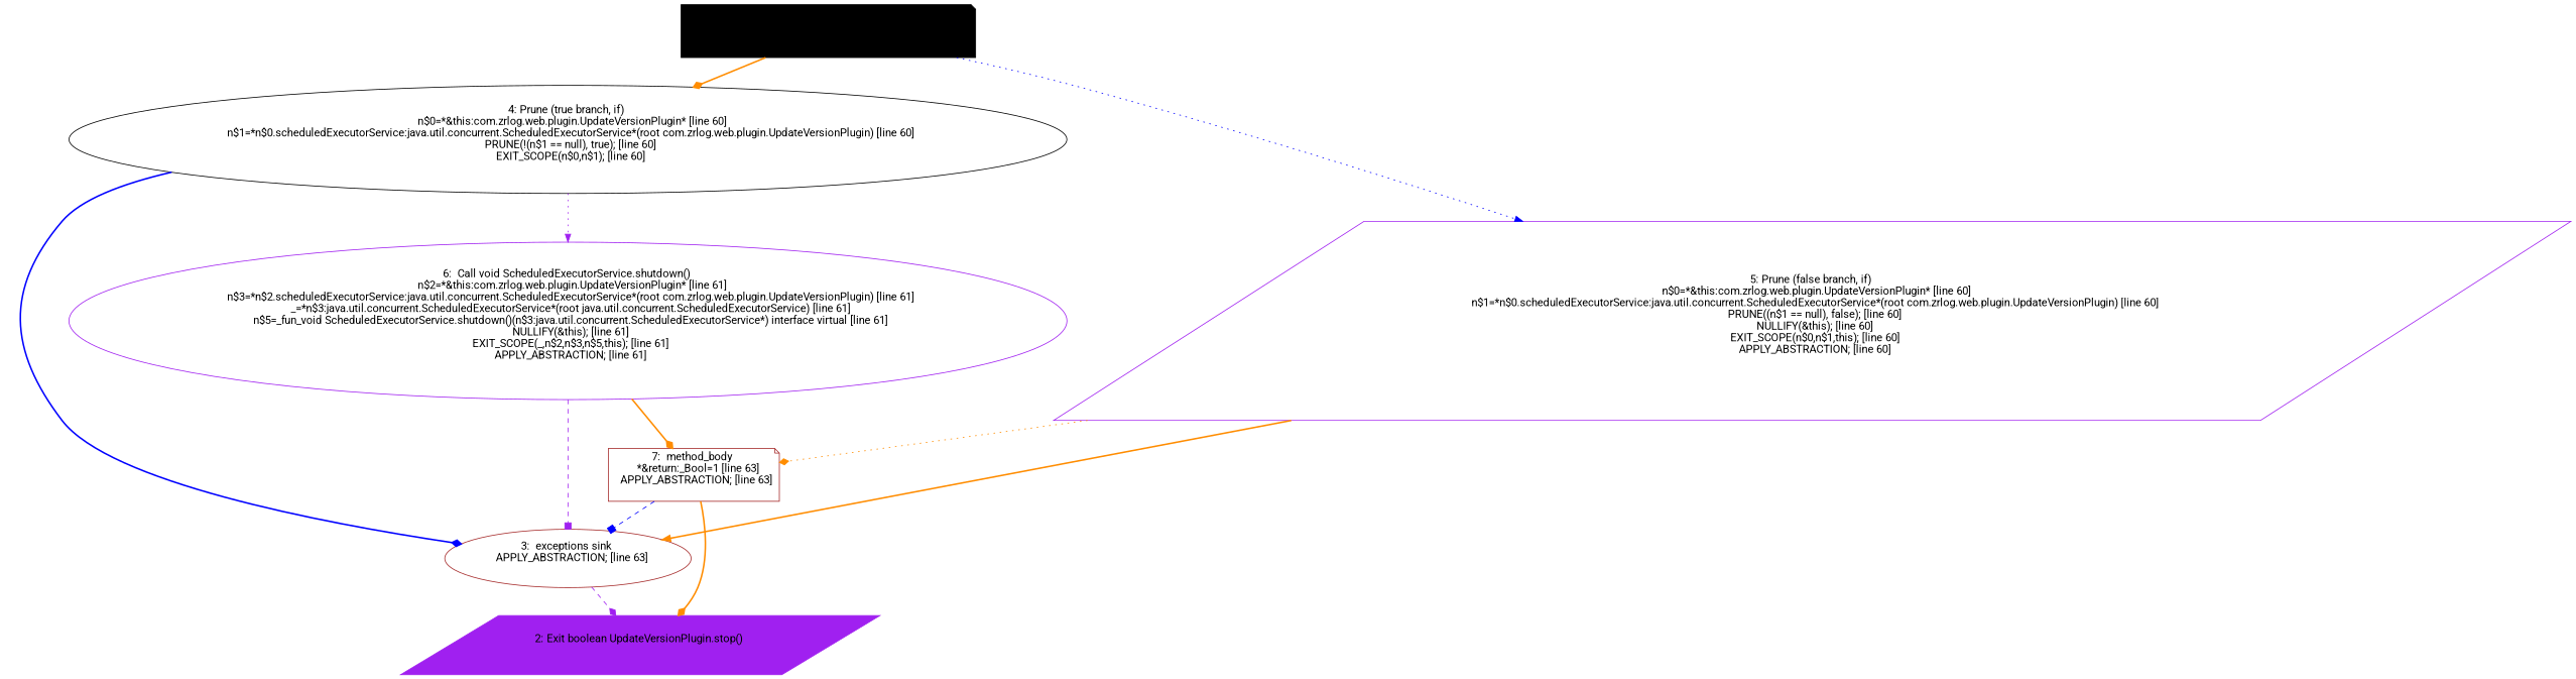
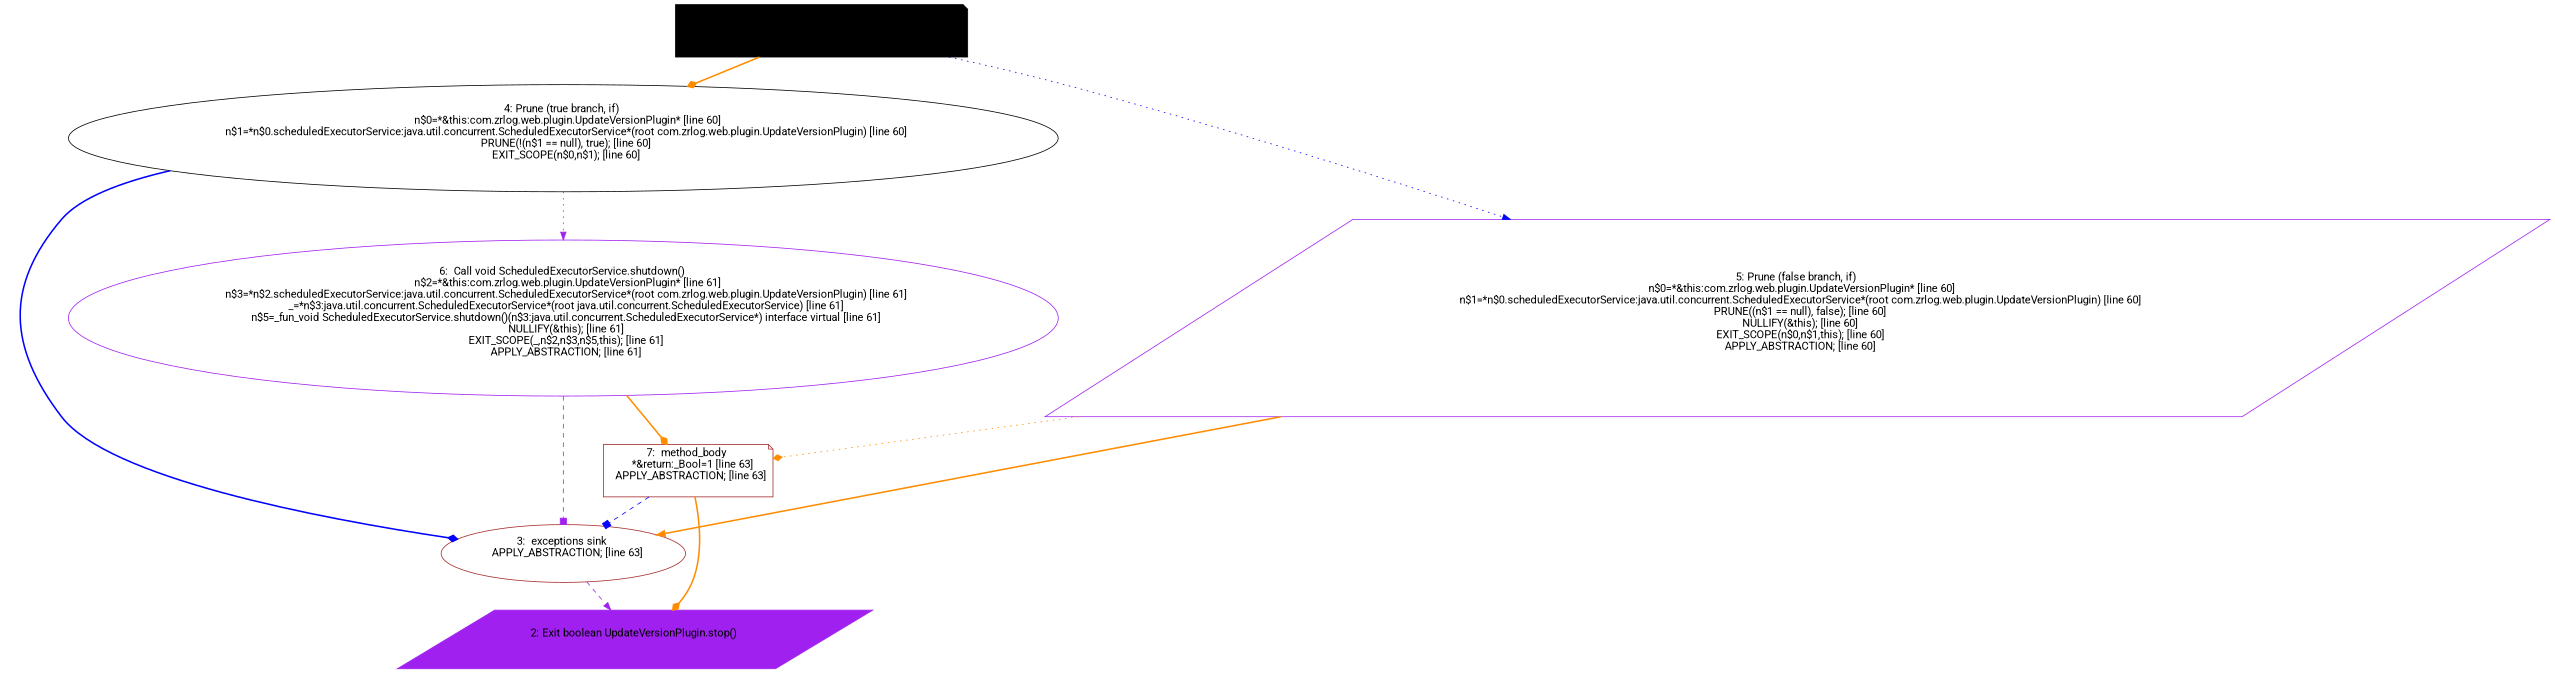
  digraph {
    fontname=Roboto
    node [color=purple shape=ellipse fontname=Roboto]
    edge [color=darkorange style=bold arrowhead=diamond fontname=Roboto]
    n1 [color=black label="1: Start boolean UpdateVersionPlugin.stop()\nFormals:  this:com.zrlog.web.plugin.UpdateVersionPlugin*\nLocals:  \n  " style=filled shape=note]
    n2 [label="4: Prune (true branch, if) \n   n$0=*&this:com.zrlog.web.plugin.UpdateVersionPlugin* [line 60]\n  n$1=*n$0.scheduledExecutorService:java.util.concurrent.ScheduledExecutorService*(root com.zrlog.web.plugin.UpdateVersionPlugin) [line 60]\n  PRUNE(!(n$1 == null), true); [line 60]\n  EXIT_SCOPE(n$0,n$1); [line 60]\n " color=black]
    n3 [label="5: Prune (false branch, if) \n   n$0=*&this:com.zrlog.web.plugin.UpdateVersionPlugin* [line 60]\n  n$1=*n$0.scheduledExecutorService:java.util.concurrent.ScheduledExecutorService*(root com.zrlog.web.plugin.UpdateVersionPlugin) [line 60]\n  PRUNE((n$1 == null), false); [line 60]\n  NULLIFY(&this); [line 60]\n  EXIT_SCOPE(n$0,n$1,this); [line 60]\n  APPLY_ABSTRACTION; [line 60]\n " shape=parallelogram]
    n4 [label="3:  exceptions sink \n   APPLY_ABSTRACTION; [line 63]\n " color=brown]
    n5 [label="6:  Call void ScheduledExecutorService.shutdown() \n   n$2=*&this:com.zrlog.web.plugin.UpdateVersionPlugin* [line 61]\n  n$3=*n$2.scheduledExecutorService:java.util.concurrent.ScheduledExecutorService*(root com.zrlog.web.plugin.UpdateVersionPlugin) [line 61]\n  _=*n$3:java.util.concurrent.ScheduledExecutorService*(root java.util.concurrent.ScheduledExecutorService) [line 61]\n  n$5=_fun_void ScheduledExecutorService.shutdown()(n$3:java.util.concurrent.ScheduledExecutorService*) interface virtual [line 61]\n  NULLIFY(&this); [line 61]\n  EXIT_SCOPE(_,n$2,n$3,n$5,this); [line 61]\n  APPLY_ABSTRACTION; [line 61]\n "]
    n6 [label="7:  method_body \n   *&return:_Bool=1 [line 63]\n  APPLY_ABSTRACTION; [line 63]\n " shape=note color=brown]
    n7 [label="2: Exit boolean UpdateVersionPlugin.stop() \n  " style=filled shape=parallelogram]
    n1 -> n2
    n1 -> n3 [color=blue style=dotted arrowhead=normal]
    n2 -> n4 [color=blue]
    n2 -> n5 [color=purple style=dotted arrowhead=normal]
    n3 -> n4 [arrowhead=normal]
    n3 -> n6 [style=dotted]
-   n4 -> n7 [color=purple style=dashed]
+   n4 -> n7 [color=purple style=dashed arrowhead=normal]
    n5 -> n4 [color=purple style=dashed arrowhead=box]
    n5 -> n6
    n6 -> n4 [color=blue style=dashed arrowhead=box]
    n6 -> n7
  }
